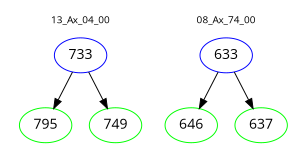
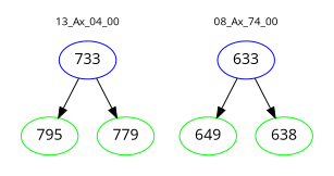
  digraph {
    fontname="Open Sans"
    node [color=green fontname="Open Sans"]
    edge [color=black fontname="Open Sans"]
    n1 [color=blue label=733]
    n2 [label=795]
-   n3 [label=749]
+   n3 [label=779]
    n4 [color=blue label=633]
-   n5 [label=646]
-   n6 [label=637]
+   n5 [label=649]
+   n6 [label=638]
    subgraph cluster_1 {
      color=white
      fontsize=10
      label="13_Ax_04_00"
      n1
      n2
      n3
    }
    subgraph cluster_2 {
      color=white
      fontsize=10
      label="08_Ax_74_00"
      n4
      n5
      n6
    }
    n1 -> n2
    n1 -> n3
    n4 -> n5
    n4 -> n6
  }
